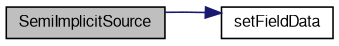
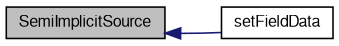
  digraph {
    rankdir=LR
    node [color=black fontname=FreeSans fontsize=10 shape=record]
    n1 [fillcolor=grey75 fontcolor=black height=0.2 label=SemiImplicitSource style=filled width=0.4]
    n2 [height=0.2 label=setFieldData width=0.4]
-   n2 -> n1 [color=midnightblue dir=back fontname=FreeSans fontsize=10 labelfontname=FreeSans labelfontsize=10 style=solid]
+   n1 -> n2 [color=midnightblue dir=back fontname=FreeSans fontsize=10 labelfontname=FreeSans labelfontsize=10 style=solid]
  }
